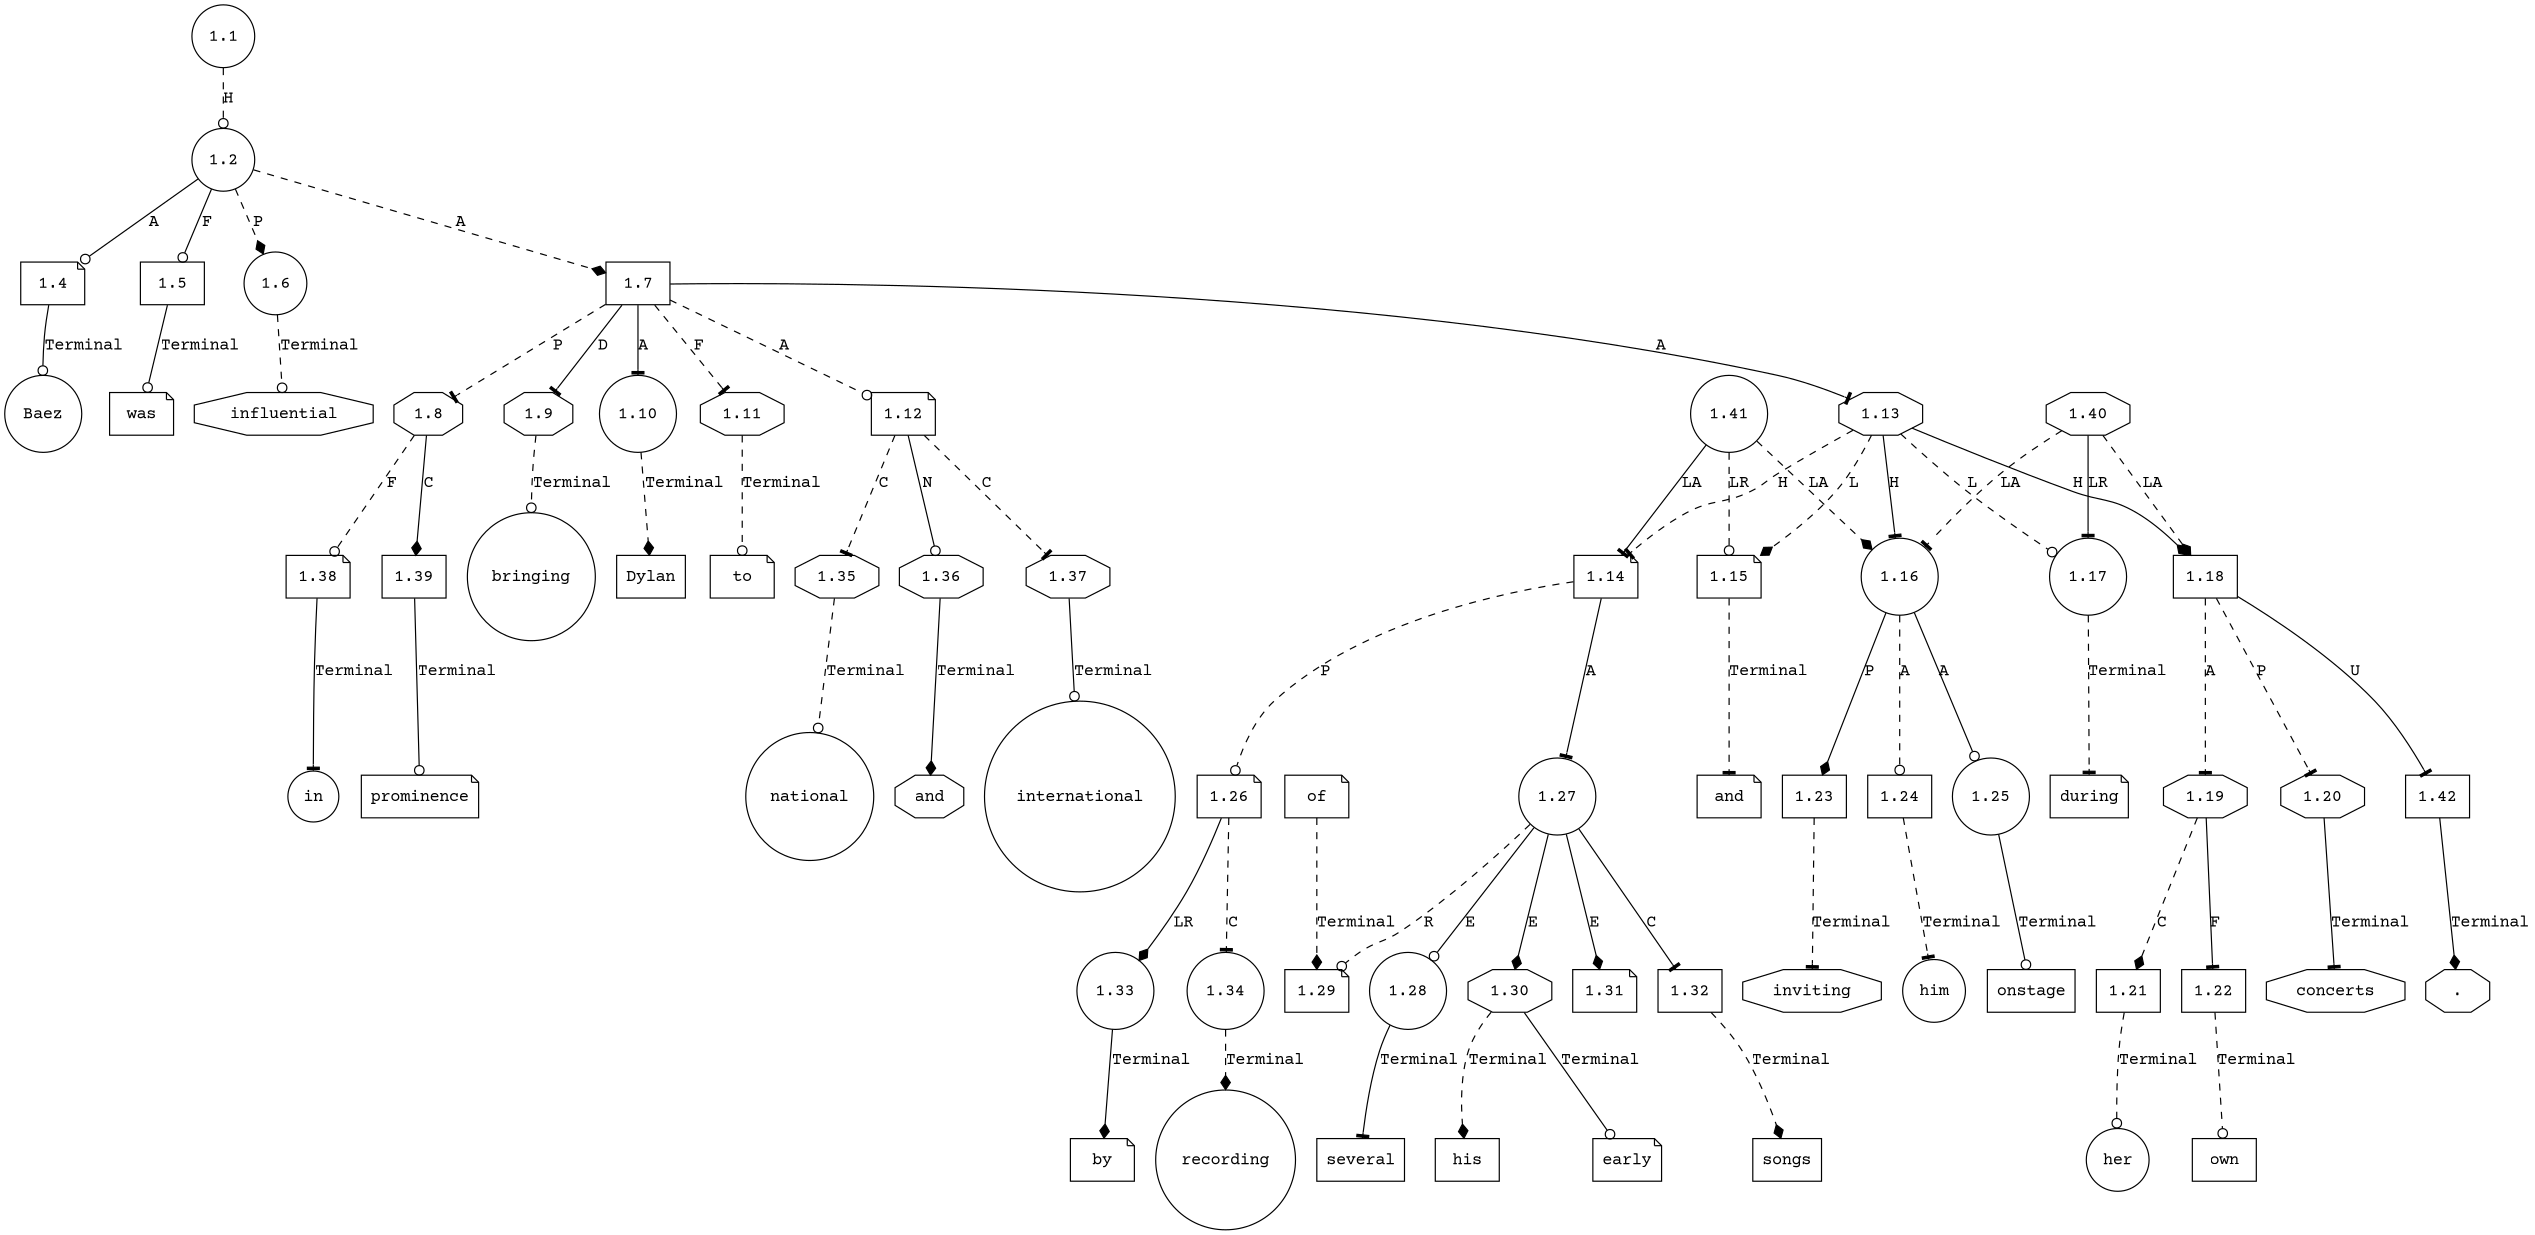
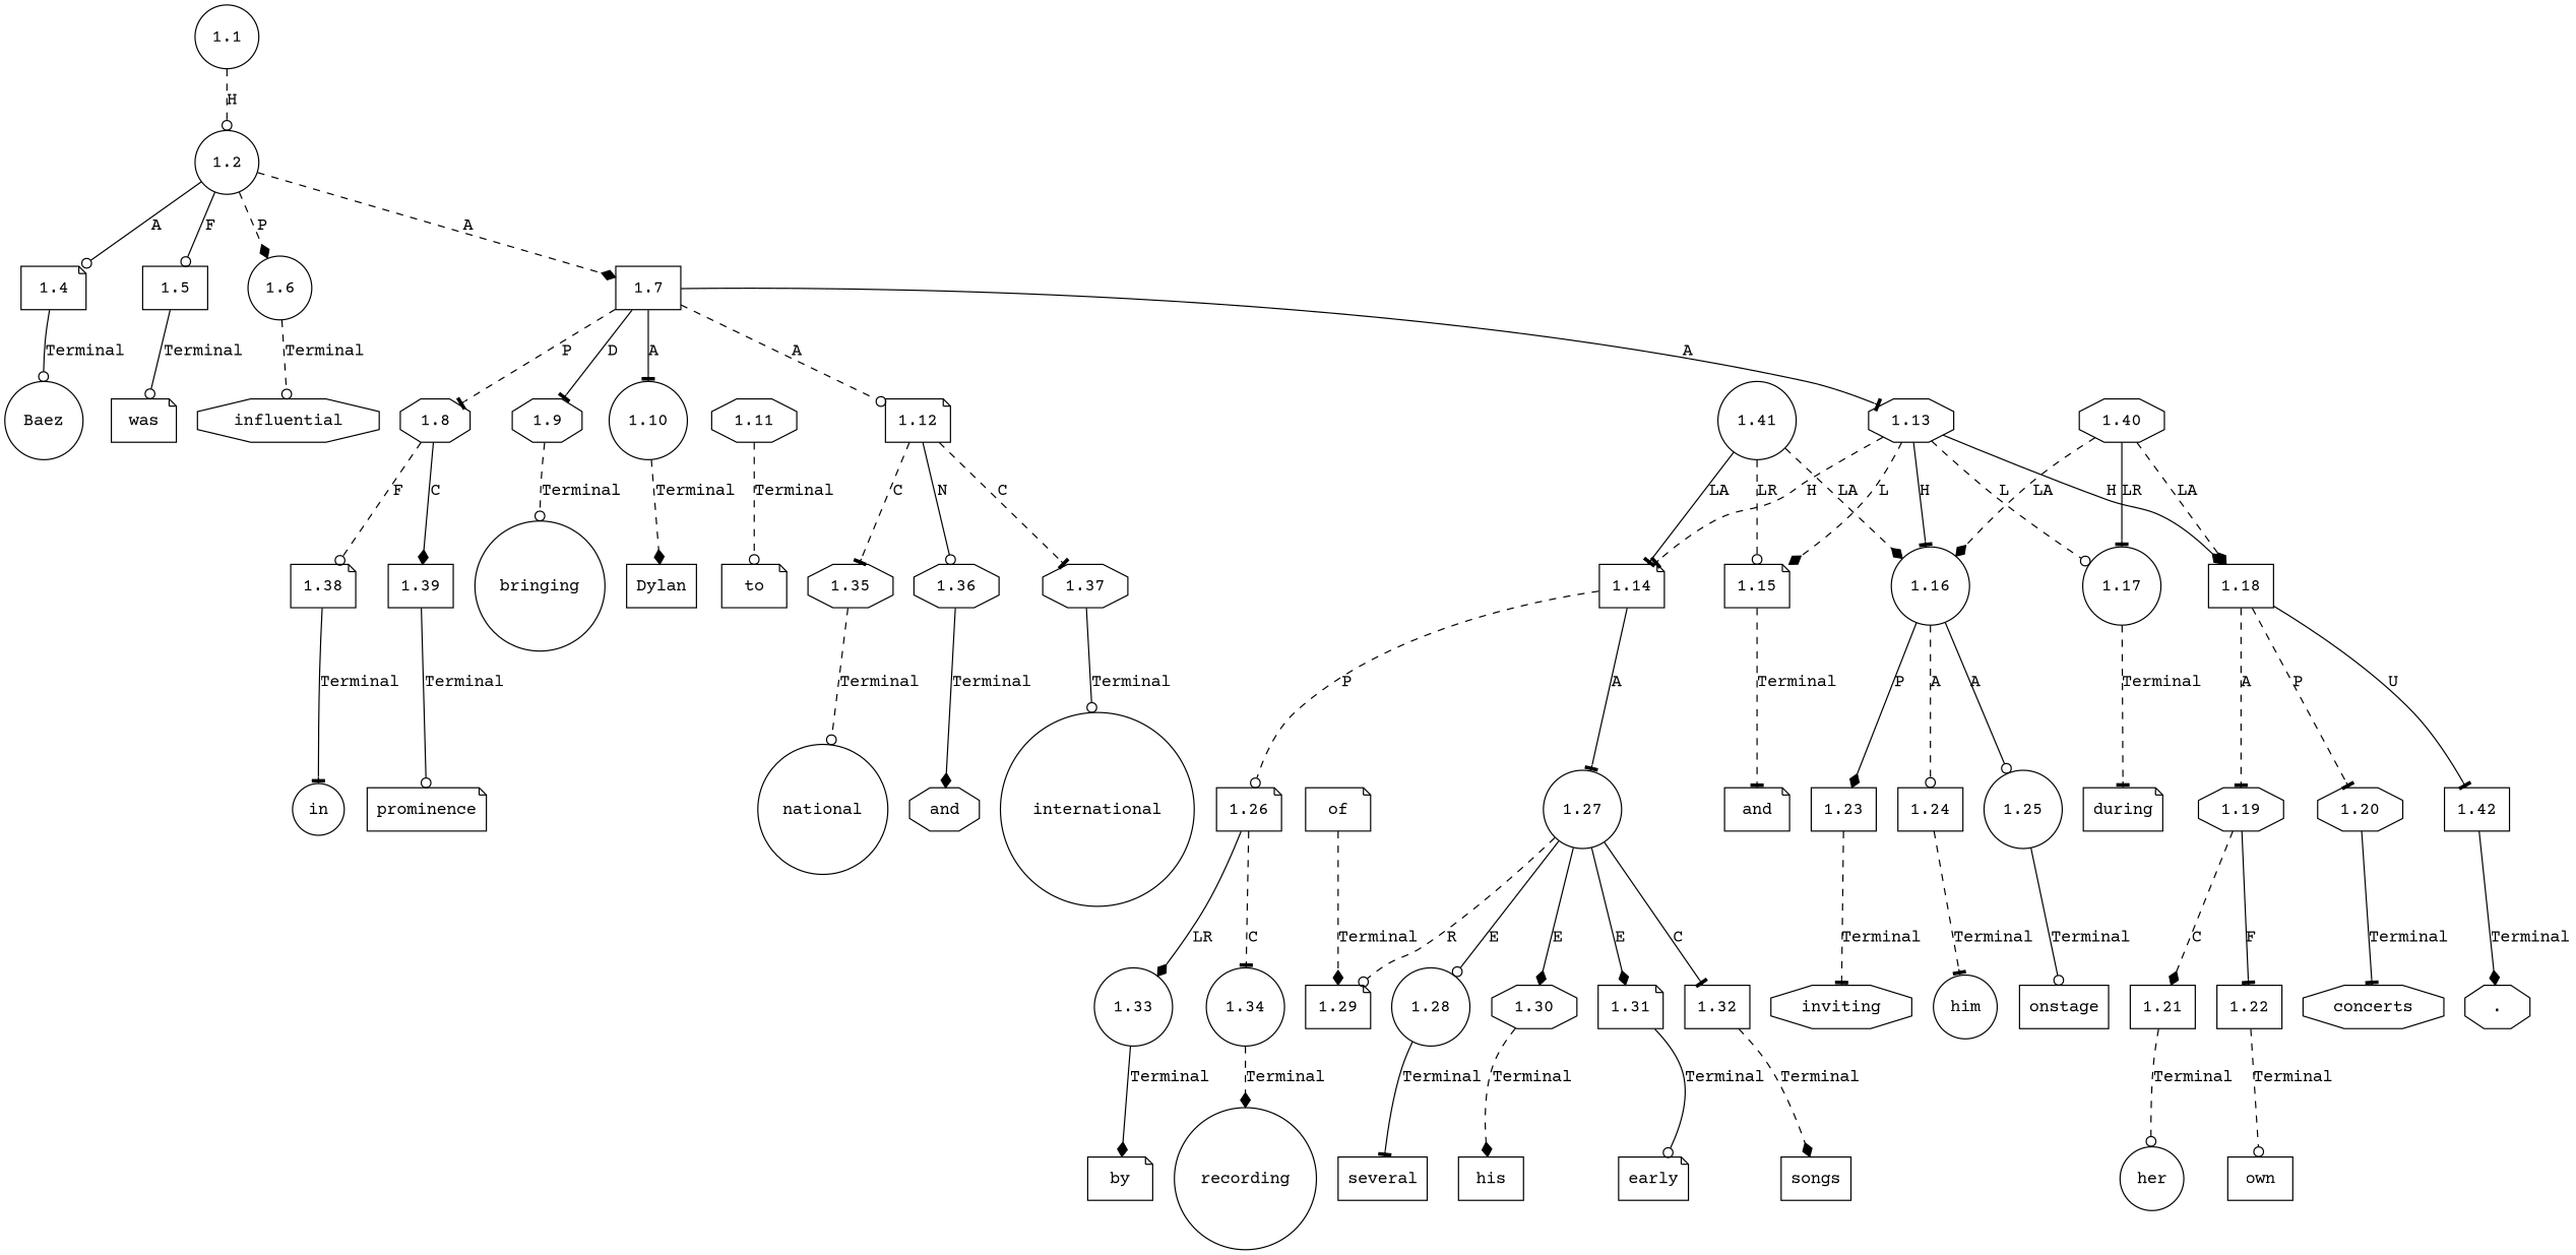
  digraph {
    fontname="Courier Prime"
    node [fontname="Courier Prime" ordering=out shape=circle]
    edge [arrowhead=odot fontname="Courier Prime" ordering=out style=dashed]
    n1 [label=Baez]
    n2 [label=international]
    n3 [label=prominence shape=note]
    n4 [label=by shape=note]
    n5 [label=recording]
    n6 [label=several shape=box]
    n7 [label=of shape=note]
    n8 [label=1.29 shape=note]
    n9 [label=his shape=box]
    n10 [label=early shape=note]
    n11 [label=songs shape=box]
    n12 [label=and shape=note]
    n13 [label=was shape=note]
    n14 [label=inviting shape=octagon]
    n15 [label=him]
    n16 [label=onstage shape=box]
    n17 [label=during shape=note]
    n18 [label=her]
    n19 [label=own shape=box]
    n20 [label=concerts shape=octagon]
    n21 [label="." shape=octagon]
    n22 [label=influential shape=octagon]
    n23 [label=in]
    n24 [label=bringing]
    n25 [label=Dylan shape=box]
    n26 [label=to shape=note]
    n27 [label=national]
    n28 [label=and shape=octagon]
    n29 [label=1.1]
    n30 [label=1.2]
    n31 [label=1.4 shape=note]
    n32 [label=1.5 shape=box]
    n33 [label=1.6]
    n34 [label=1.7 shape=box]
    n35 [label=1.8 shape=octagon]
    n36 [label=1.9 shape=octagon]
    n37 [label=1.10]
    n38 [label=1.11 shape=octagon]
    n39 [label=1.12 shape=note]
    n40 [label=1.13 shape=octagon]
    n41 [label=1.38 shape=note]
    n42 [label=1.39 shape=box]
    n43 [label=1.35 shape=octagon]
    n44 [label=1.36 shape=octagon]
    n45 [label=1.37 shape=octagon]
    n46 [label=1.14 shape=note]
    n47 [label=1.15 shape=note]
    n48 [label=1.16]
    n49 [label=1.17]
    n50 [label=1.18 shape=box]
    n51 [label=1.26 shape=note]
    n52 [label=1.27]
    n53 [label=1.23 shape=box]
    n54 [label=1.24 shape=box]
    n55 [label=1.25]
    n56 [label=1.19 shape=octagon]
    n57 [label=1.20 shape=octagon]
    n58 [label=1.42 shape=box]
    n59 [label=1.33]
    n60 [label=1.34]
    n61 [label=1.28]
    n62 [label=1.30 shape=octagon]
    n63 [label=1.31 shape=note]
    n64 [label=1.32 shape=box]
    n65 [label=1.21 shape=box]
    n66 [label=1.22 shape=box]
    n67 [label=1.40 shape=octagon]
    n68 [label=1.41]
    n7 -> n8 [arrowhead=diamond label=Terminal]
    n29 -> n30 [label=H]
    n30 -> n31 [label=A style=solid]
    n30 -> n32 [label=F style=solid]
    n30 -> n33 [arrowhead=diamond label=P]
    n30 -> n34 [arrowhead=diamond label=A]
    n31 -> n1 [label=Terminal style=solid]
    n32 -> n13 [label=Terminal style=solid]
    n33 -> n22 [label=Terminal]
    n34 -> n35 [arrowhead=tee label=P]
    n34 -> n36 [arrowhead=tee label=D style=solid]
    n34 -> n37 [arrowhead=tee label=A style=solid]
-   n34 -> n38 [arrowhead=tee label=F]
    n34 -> n39 [label=A]
    n34 -> n40 [arrowhead=tee label=A style=solid]
    n35 -> n41 [label=F]
    n35 -> n42 [arrowhead=diamond label=C style=solid]
    n36 -> n24 [label=Terminal]
    n37 -> n25 [arrowhead=diamond label=Terminal]
    n38 -> n26 [label=Terminal]
    n39 -> n43 [arrowhead=tee label=C]
    n39 -> n44 [label=N style=solid]
    n39 -> n45 [arrowhead=tee label=C]
    n40 -> n46 [arrowhead=tee label=H]
    n40 -> n47 [arrowhead=diamond label=L]
    n40 -> n48 [arrowhead=tee label=H style=solid]
    n40 -> n49 [label=L]
    n40 -> n50 [arrowhead=diamond label=H style=solid]
    n41 -> n23 [arrowhead=tee label=Terminal style=solid]
    n42 -> n3 [label=Terminal style=solid]
    n43 -> n27 [label=Terminal]
    n44 -> n28 [arrowhead=diamond label=Terminal style=solid]
    n45 -> n2 [label=Terminal style=solid]
    n46 -> n51 [label=P]
    n46 -> n52 [arrowhead=tee label=A style=solid]
    n47 -> n12 [arrowhead=tee label=Terminal]
    n48 -> n53 [arrowhead=diamond label=P style=solid]
    n48 -> n54 [label=A]
    n48 -> n55 [label=A style=solid]
    n49 -> n17 [arrowhead=tee label=Terminal]
    n50 -> n56 [arrowhead=tee label=A]
    n50 -> n57 [arrowhead=tee label=P]
    n50 -> n58 [arrowhead=tee label=U style=solid]
    n51 -> n59 [arrowhead=diamond label=LR style=solid]
    n51 -> n60 [arrowhead=tee label=C]
    n52 -> n8 [label=R]
    n52 -> n61 [label=E style=solid]
    n52 -> n62 [arrowhead=diamond label=E style=solid]
    n52 -> n63 [arrowhead=diamond label=E style=solid]
    n52 -> n64 [arrowhead=tee label=C style=solid]
    n53 -> n14 [arrowhead=tee label=Terminal]
    n54 -> n15 [arrowhead=tee label=Terminal]
    n55 -> n16 [label=Terminal style=solid]
    n56 -> n65 [arrowhead=diamond label=C]
    n56 -> n66 [arrowhead=tee label=F style=solid]
    n57 -> n20 [arrowhead=tee label=Terminal style=solid]
    n58 -> n21 [arrowhead=diamond label=Terminal style=solid]
    n59 -> n4 [arrowhead=diamond label=Terminal style=solid]
    n60 -> n5 [arrowhead=diamond label=Terminal]
    n61 -> n6 [arrowhead=tee label=Terminal style=solid]
    n62 -> n9 [arrowhead=diamond label=Terminal]
-   n62 -> n10 [label=Terminal style=solid]
+   n63 -> n10 [label=Terminal style=solid]
    n64 -> n11 [arrowhead=diamond label=Terminal]
    n65 -> n18 [label=Terminal]
    n66 -> n19 [label=Terminal]
-   n67 -> n48 [arrowhead=tee label=LA]
+   n67 -> n48 [arrowhead=diamond label=LA]
    n67 -> n49 [arrowhead=tee label=LR style=solid]
    n67 -> n50 [arrowhead=diamond label=LA]
    n68 -> n46 [arrowhead=tee label=LA style=solid]
    n68 -> n47 [label=LR]
    n68 -> n48 [arrowhead=diamond label=LA]
  }
